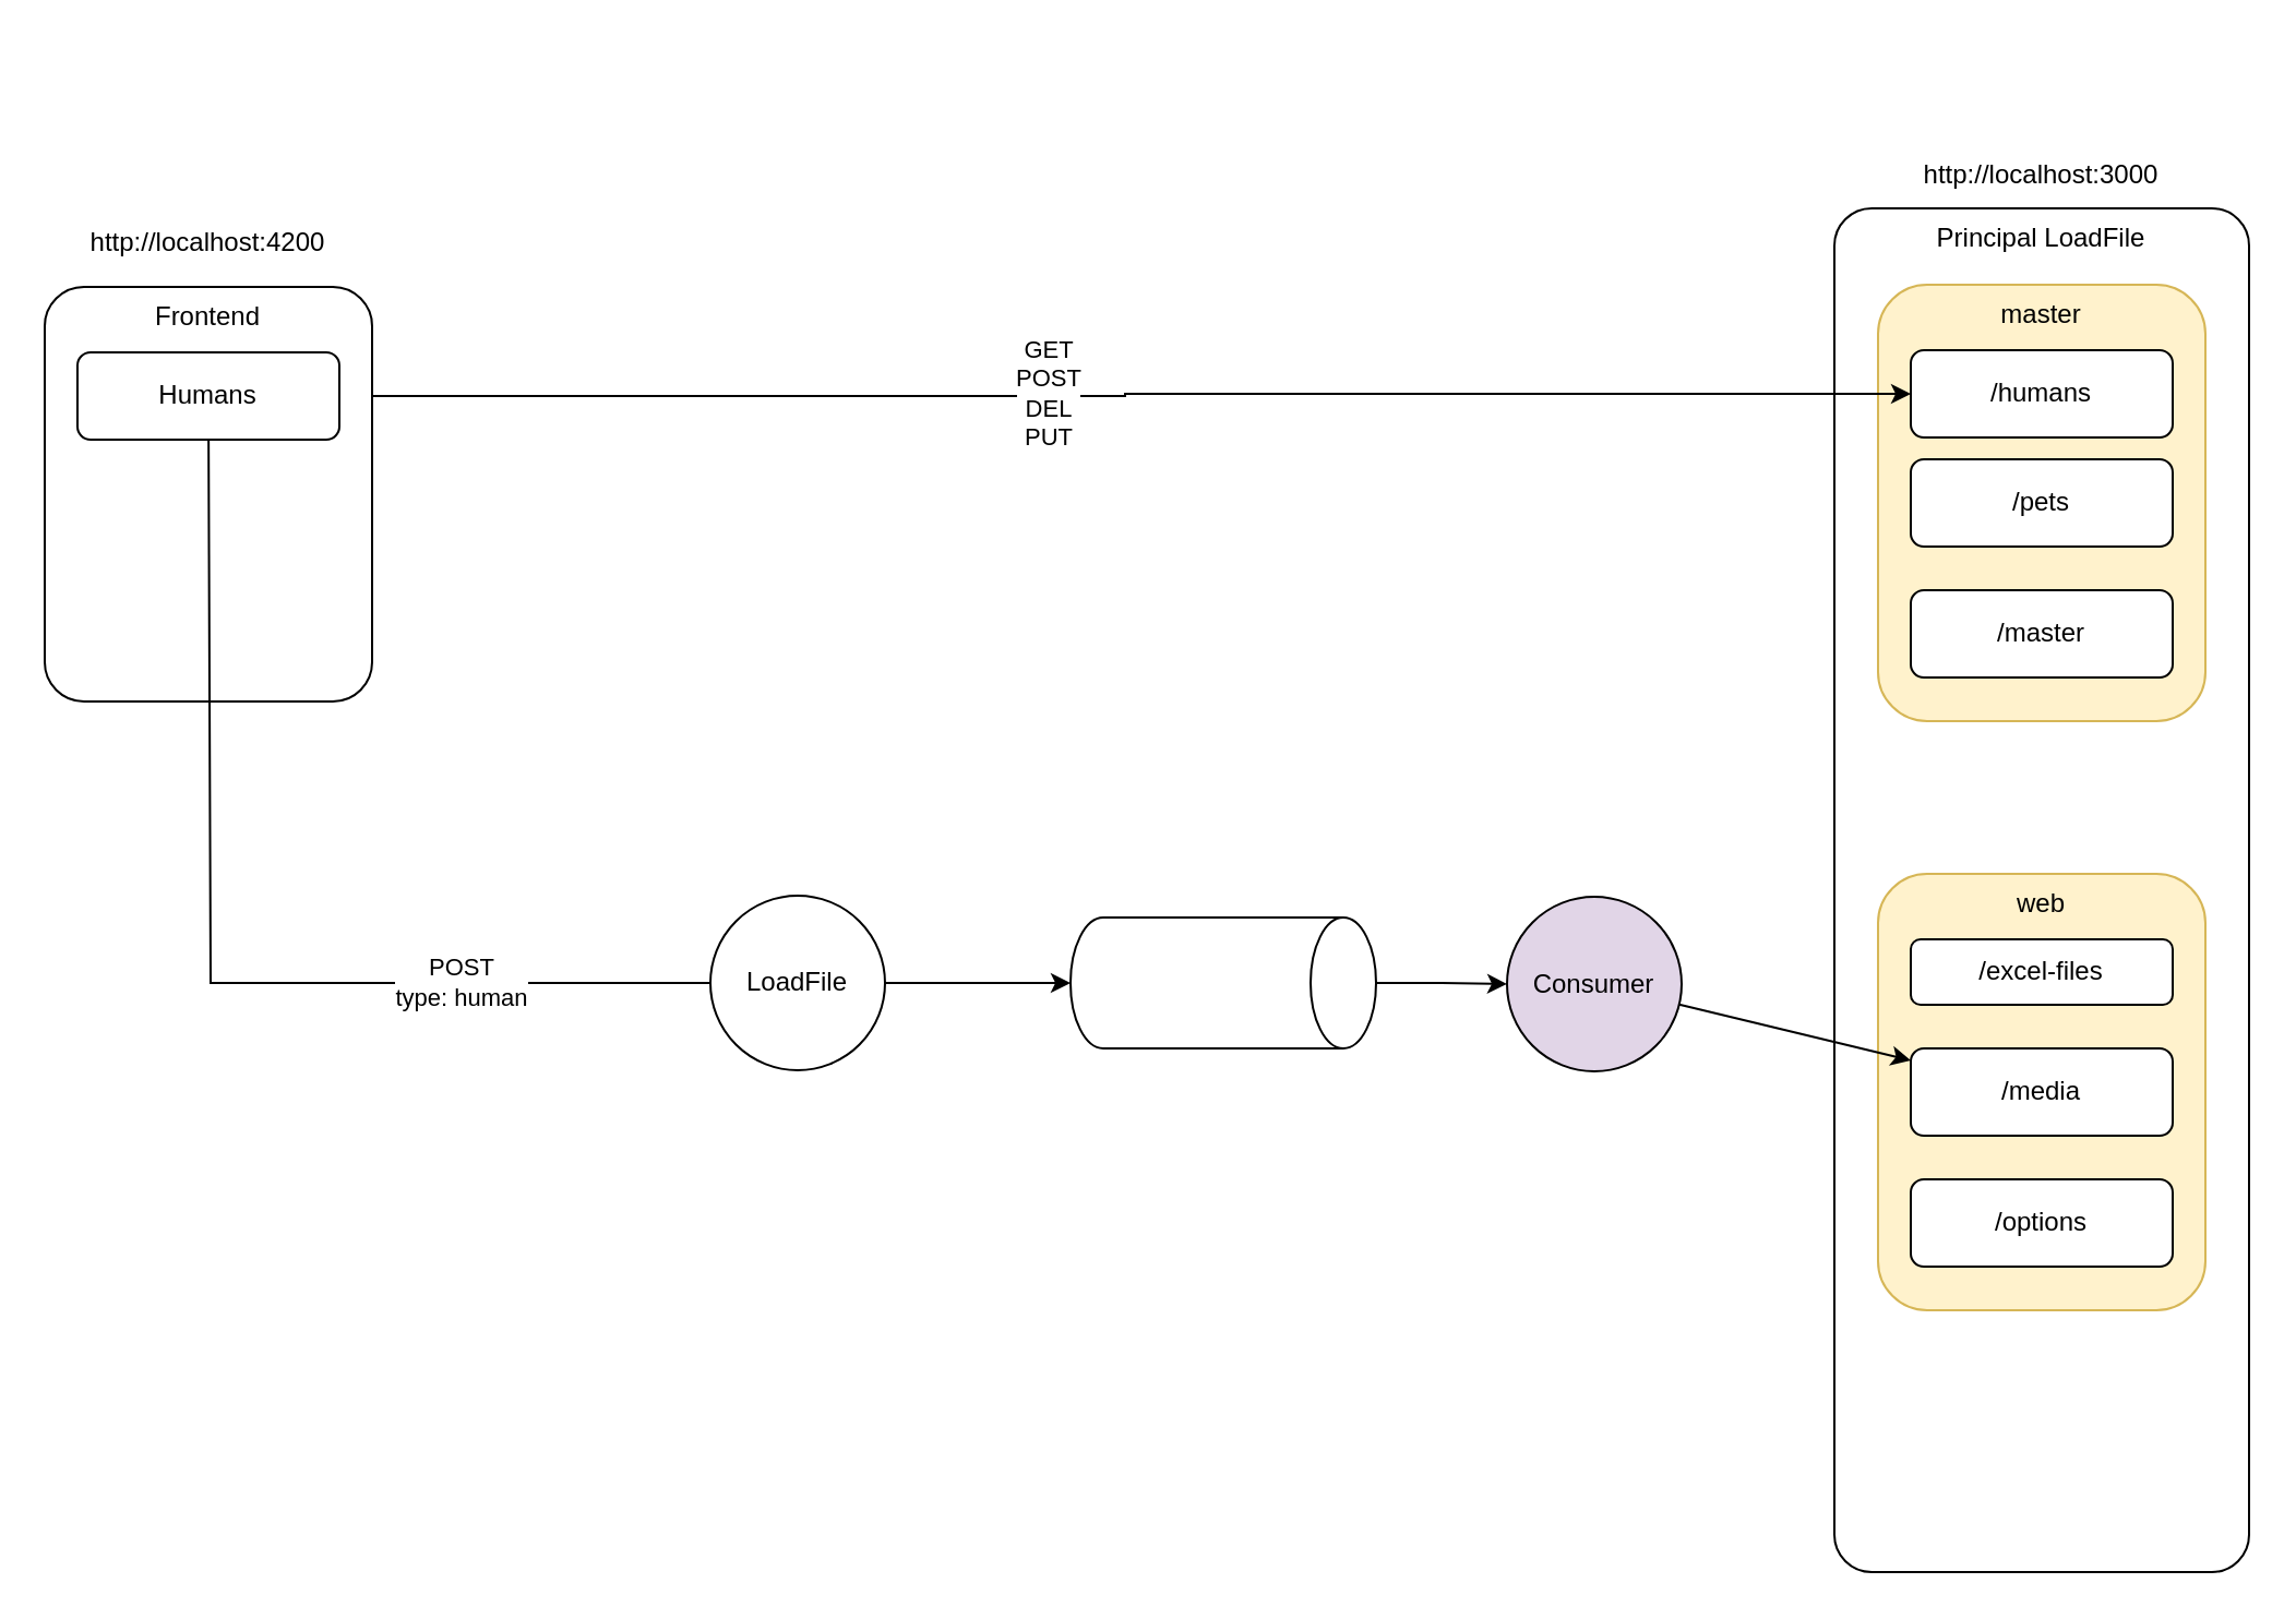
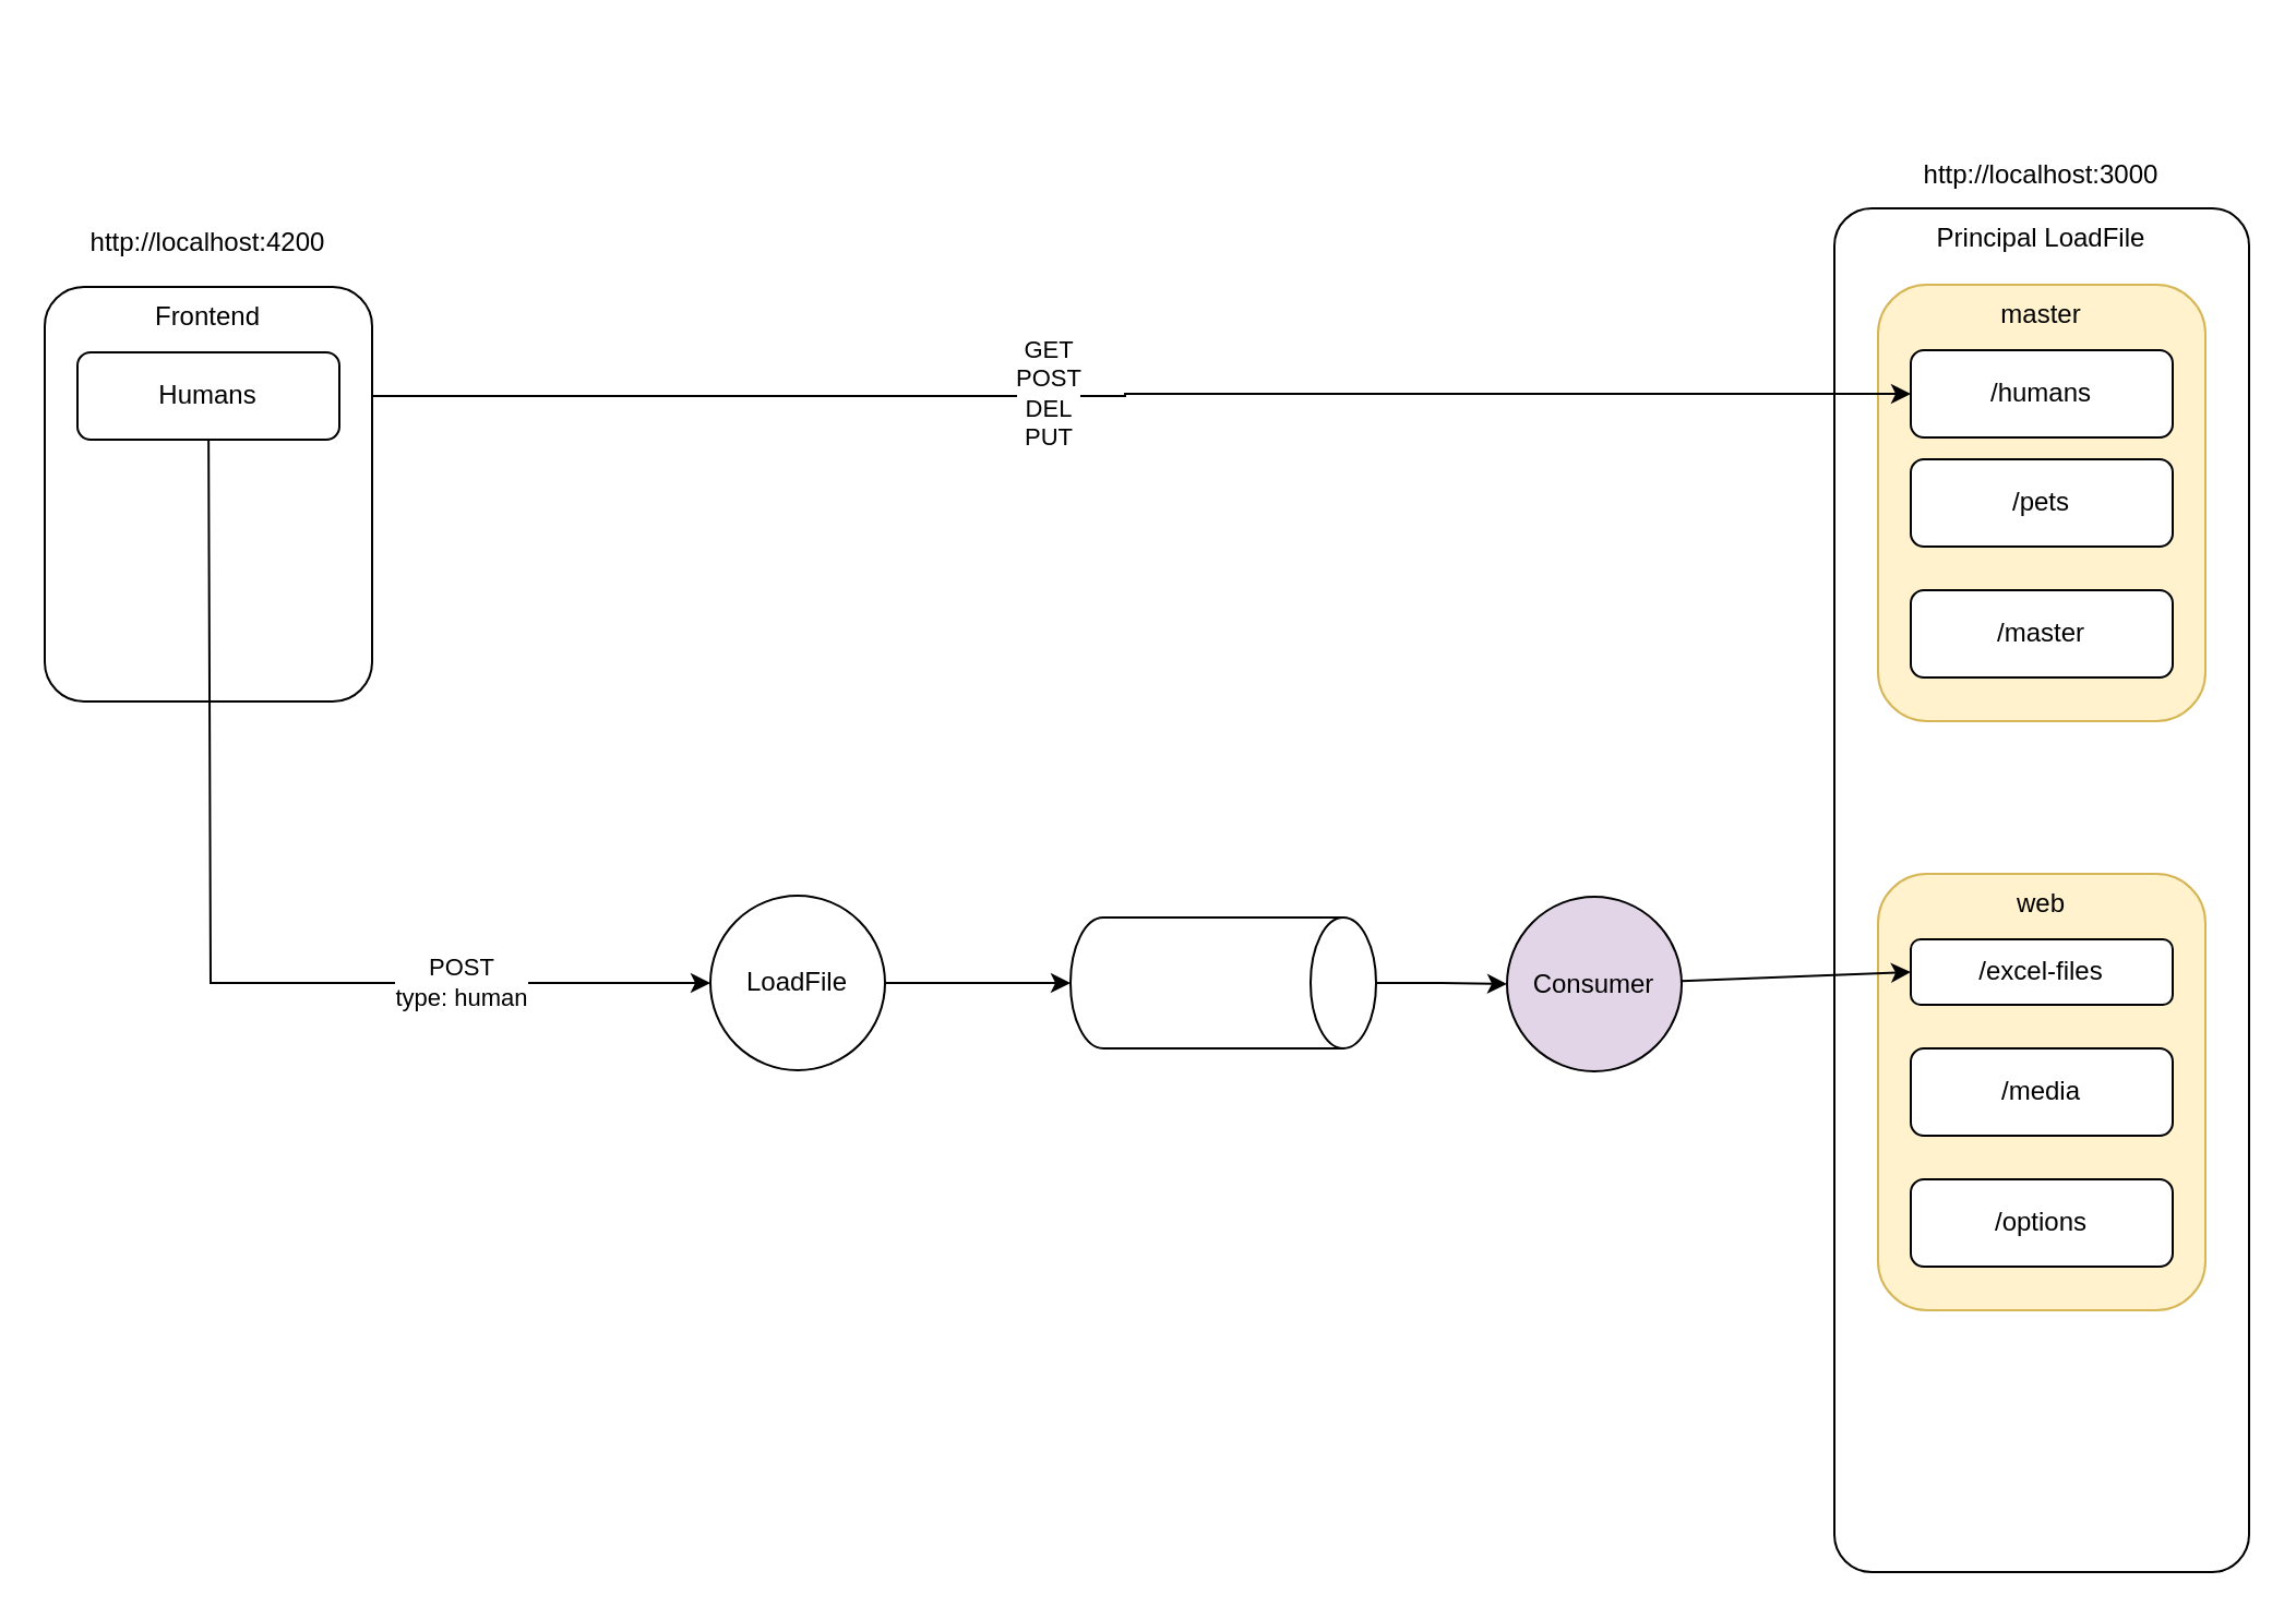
  <mxCell id="0" />
  <mxCell id="1" parent="0" />
  <mxCell id="2" value="Principal LoadFile" style="rounded=1;whiteSpace=wrap;html=1;arcSize=9;verticalAlign=top;" parent="1" vertex="1"><mxGeometry x="840" y="95" width="190" height="625" as="geometry" /></mxCell>
  <mxCell id="3" value="web" style="rounded=1;whiteSpace=wrap;html=1;verticalAlign=top;fillColor=#fff2cc;strokeColor=#d6b656;" parent="1" vertex="1"><mxGeometry x="860" y="400" width="150" height="200" as="geometry" /></mxCell>
  <mxCell id="4" value="master" style="rounded=1;whiteSpace=wrap;html=1;verticalAlign=top;fillColor=#fff2cc;strokeColor=#d6b656;" parent="1" vertex="1"><mxGeometry x="860" y="130" width="150" height="200" as="geometry" /></mxCell>
  <mxCell id="5" value="GET&lt;br&gt;POST&lt;br&gt;DEL&lt;br&gt;PUT" style="edgeStyle=orthogonalEdgeStyle;rounded=0;orthogonalLoop=1;jettySize=auto;html=1;entryX=0;entryY=0.5;entryDx=0;entryDy=0;" parent="1" source="20" target="6" edge="1"><mxGeometry x="-0.099" y="1" relative="1" as="geometry"><mxPoint as="offset" /></mxGeometry></mxCell>
  <mxCell id="6" value="/humans" style="rounded=1;whiteSpace=wrap;html=1;verticalAlign=middle;" parent="1" vertex="1"><mxGeometry x="875" y="160" width="120" height="40" as="geometry" /></mxCell>
  <mxCell id="7" value="/pets" style="rounded=1;whiteSpace=wrap;html=1;verticalAlign=middle;" parent="1" vertex="1"><mxGeometry x="875" y="210" width="120" height="40" as="geometry" /></mxCell>
  <mxCell id="8" value="/master" style="rounded=1;whiteSpace=wrap;html=1;verticalAlign=middle;" parent="1" vertex="1"><mxGeometry x="875" y="270" width="120" height="40" as="geometry" /></mxCell>
  <mxCell id="9" value="http://localhost:3000" style="text;html=1;strokeColor=none;fillColor=none;align=center;verticalAlign=middle;whiteSpace=wrap;rounded=0;" parent="1" vertex="1"><mxGeometry x="840" y="70" width="190" height="20" as="geometry" /></mxCell>
  <mxCell id="10" value="/excel-files" style="rounded=1;whiteSpace=wrap;html=1;verticalAlign=middle;" parent="1" vertex="1"><mxGeometry x="875" y="430" width="120" height="30" as="geometry" /></mxCell>
  <mxCell id="11" value="/media" style="rounded=1;whiteSpace=wrap;html=1;verticalAlign=middle;" parent="1" vertex="1"><mxGeometry x="875" y="480" width="120" height="40" as="geometry" /></mxCell>
  <mxCell id="12" value="/options" style="rounded=1;whiteSpace=wrap;html=1;verticalAlign=middle;" parent="1" vertex="1"><mxGeometry x="875" y="540" width="120" height="40" as="geometry" /></mxCell>
  <mxCell id="13" style="edgeStyle=orthogonalEdgeStyle;rounded=0;orthogonalLoop=1;jettySize=auto;html=1;" parent="1" source="14" target="27" edge="1"><mxGeometry relative="1" as="geometry" /></mxCell>
  <mxCell id="14" value="" style="shape=cylinder3;whiteSpace=wrap;html=1;boundedLbl=1;backgroundOutline=1;size=15;rotation=90;" parent="1" vertex="1"><mxGeometry x="530" y="380" width="60" height="140" as="geometry" /></mxCell>
  <mxCell id="15" style="edgeStyle=orthogonalEdgeStyle;rounded=0;orthogonalLoop=1;jettySize=auto;html=1;entryX=0.5;entryY=1;entryDx=0;entryDy=0;entryPerimeter=0;" parent="1" source="24" target="14" edge="1"><mxGeometry relative="1" as="geometry" /></mxCell>
- <mxCell id="16" style="rounded=0;orthogonalLoop=1;jettySize=auto;html=1;" parent="1" source="27" target="11" edge="1"><mxGeometry relative="1" as="geometry" /></mxCell>
+ <mxCell id="16" style="rounded=0;orthogonalLoop=1;jettySize=auto;html=1;entryX=0;entryY=0.5;entryDx=0;entryDy=0;" parent="1" source="27" target="10" edge="1"><mxGeometry relative="1" as="geometry" /></mxCell>
  <mxCell id="17" value="" style="shape=image;verticalLabelPosition=bottom;labelBackgroundColor=#ffffff;verticalAlign=top;aspect=fixed;imageAspect=0;image=https://static-00.iconduck.com/assets.00/kafka-icon-2048x935-cvu4503l.png;" parent="1" vertex="1"><mxGeometry x="502.24" y="370.5" width="87.76" height="40" as="geometry" /></mxCell>
  <mxCell id="18" value="" style="group" parent="1" vertex="1" connectable="0"><mxGeometry x="20" y="36" width="150" height="285" as="geometry" /></mxCell>
  <mxCell id="19" value="Frontend" style="rounded=1;whiteSpace=wrap;html=1;verticalAlign=top;arcSize=12;" parent="18" vertex="1"><mxGeometry y="95" width="150" height="190" as="geometry" /></mxCell>
  <mxCell id="20" value="Humans" style="rounded=1;whiteSpace=wrap;html=1;verticalAlign=middle;" parent="18" vertex="1"><mxGeometry x="15" y="125" width="120" height="40" as="geometry" /></mxCell>
  <mxCell id="21" value="http://localhost:4200" style="text;html=1;strokeColor=none;fillColor=none;align=center;verticalAlign=middle;whiteSpace=wrap;rounded=0;" parent="18" vertex="1"><mxGeometry y="65" width="150" height="20" as="geometry" /></mxCell>
  <mxCell id="22" value="" style="shape=image;verticalLabelPosition=bottom;labelBackgroundColor=#ffffff;verticalAlign=top;aspect=fixed;imageAspect=0;image=https://github.com/angular/angular/raw/main/aio/src/assets/images/logos/angular/angular_renaissance.png;" parent="18" vertex="1"><mxGeometry x="45" width="60" height="60" as="geometry" /></mxCell>
  <mxCell id="23" value="" style="group" parent="1" vertex="1" connectable="0"><mxGeometry x="325" y="380" width="80" height="110" as="geometry" /></mxCell>
  <mxCell id="24" value="LoadFile" style="ellipse;whiteSpace=wrap;html=1;aspect=fixed;" parent="23" vertex="1"><mxGeometry y="30" width="80" height="80" as="geometry" /></mxCell>
  <mxCell id="25" value="" style="shape=image;verticalLabelPosition=bottom;labelBackgroundColor=#ffffff;verticalAlign=top;aspect=fixed;imageAspect=0;image=https://upload.wikimedia.org/wikipedia/commons/6/64/Expressjs.png;" parent="23" vertex="1"><mxGeometry x="10.75" width="69.25" height="21" as="geometry" /></mxCell>
  <mxCell id="26" value="" style="group" parent="1" vertex="1" connectable="0"><mxGeometry x="690" y="380" width="80" height="110.5" as="geometry" /></mxCell>
  <mxCell id="27" value="Consumer" style="ellipse;whiteSpace=wrap;html=1;aspect=fixed;fillColor=#e1d5e7;" parent="26" vertex="1"><mxGeometry y="30.5" width="80" height="80" as="geometry" /></mxCell>
  <mxCell id="28" value="" style="shape=image;verticalLabelPosition=bottom;labelBackgroundColor=#ffffff;verticalAlign=top;aspect=fixed;imageAspect=0;image=https://upload.wikimedia.org/wikipedia/commons/6/64/Expressjs.png;" parent="26" vertex="1"><mxGeometry x="10.75" width="69.25" height="21" as="geometry" /></mxCell>
- <mxCell id="29" value="POST&lt;br&gt;type: human" style="rounded=0;orthogonalLoop=1;jettySize=auto;html=1;endArrow=none;" parent="1" source="20" target="24" edge="1"><mxGeometry x="0.524" relative="1" as="geometry"><Array as="points"><mxPoint x="96" y="450" /></Array><mxPoint as="offset" /></mxGeometry></mxCell>
+ <mxCell id="29" value="POST&lt;br&gt;type: human" style="rounded=0;orthogonalLoop=1;jettySize=auto;html=1;" parent="1" source="20" target="24" edge="1"><mxGeometry x="0.524" relative="1" as="geometry"><Array as="points"><mxPoint x="96" y="450" /></Array><mxPoint as="offset" /></mxGeometry></mxCell>
  <mxCell id="30" value="" style="shape=image;verticalLabelPosition=bottom;labelBackgroundColor=#ffffff;verticalAlign=top;aspect=fixed;imageAspect=0;image=https://bookface-images.s3.amazonaws.com/logos/a9bf6fe34782a3bc2e189891097f78879152e79c.png;" parent="1" vertex="1"><mxGeometry x="845" y="20" width="150" height="42.3" as="geometry" /></mxCell>
